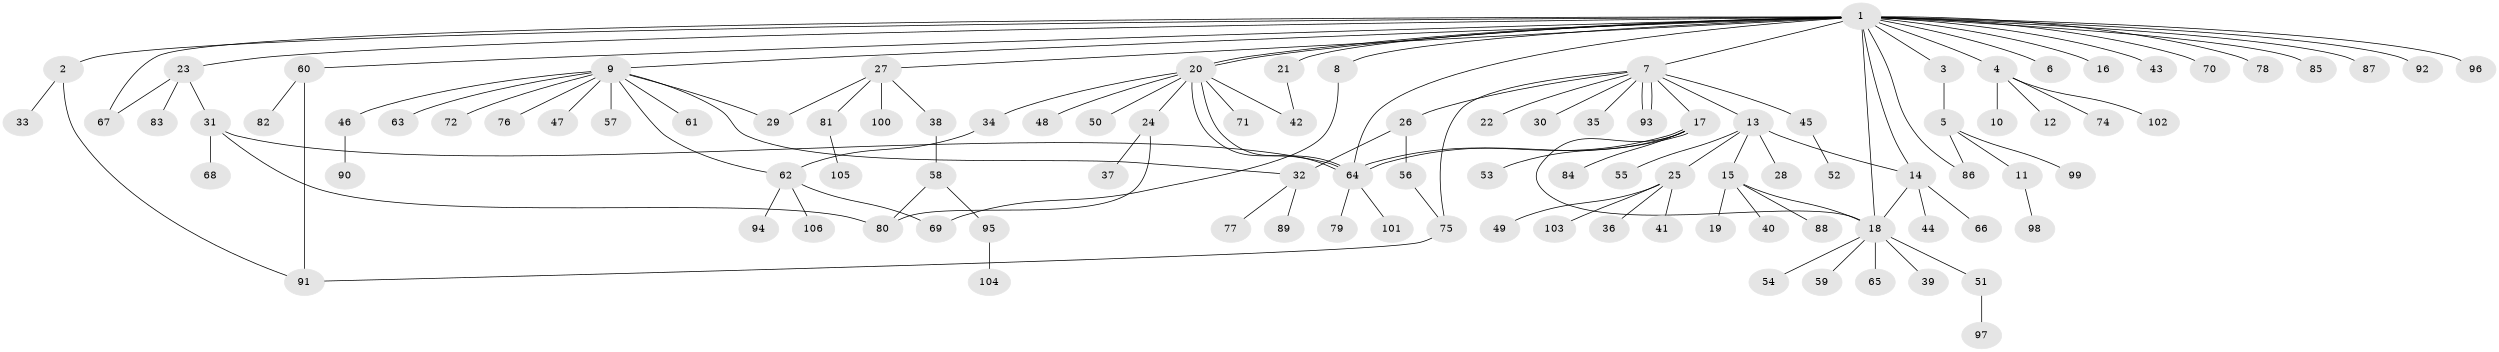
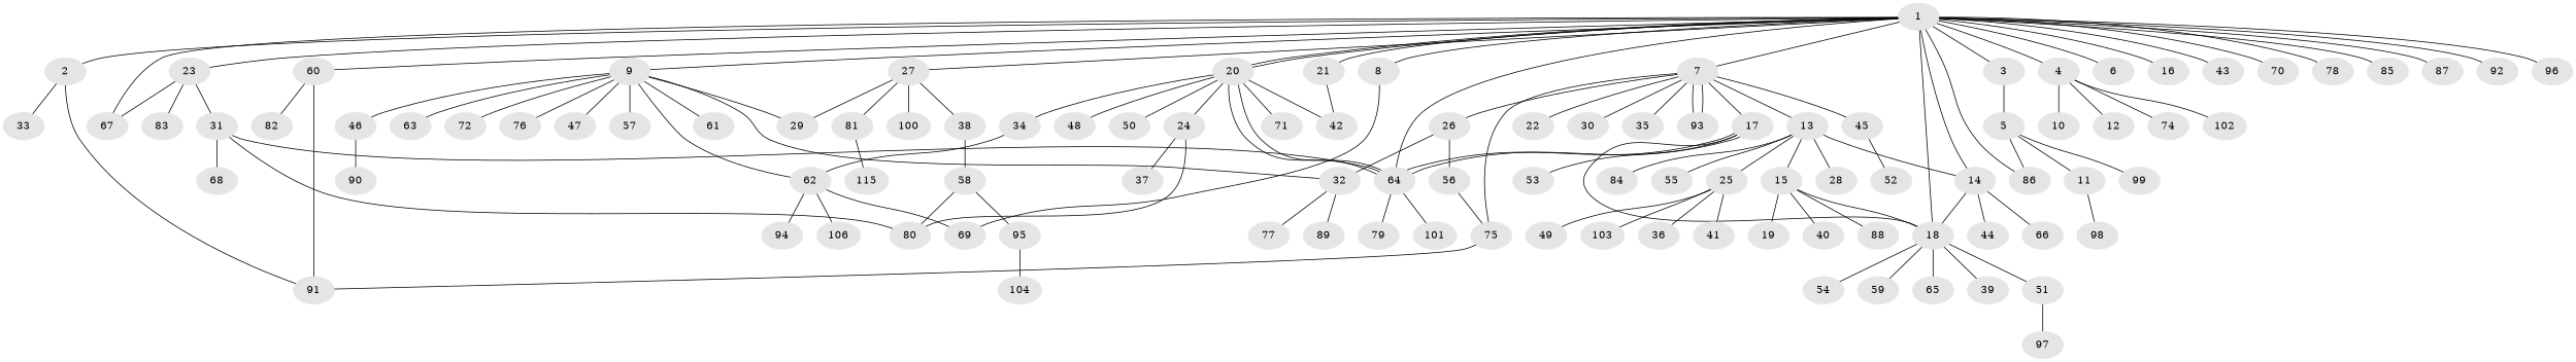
  graph {
    node [color=gray90 style=filled]
    1
    2
    3
    4
    6
    7
    8
    9
    14
    16
    18
    20
    21
    23
    27
    43
    60
    64
    67
    70
    78
    85
    86
    87
    92
    96
    33
    91
    5
    10
    12
    74
    102
    13
    17
    22
    26
    30
    35
    45
    75
    93
    69
    29
    32
    46
    47
    57
    61
    62
    63
    72
    76
    44
    66
    39
    51
    54
    59
    65
    24
    34
    42
    48
    50
    71
    31
    83
    38
    81
    100
    82
    79
    101
    11
    99
    98
    15
    25
    28
    55
    53
    84
    56
    52
    77
    89
    90
    94
    106
    19
    40
    88
    36
    41
    49
    103
    97
    37
    80
    68
    58
-   105
+   105 [label=115]
    95
    104
    1 -- 2
    1 -- 3
    1 -- 4
    1 -- 6
    1 -- 7
    1 -- 8
    1 -- 9
    1 -- 14
    1 -- 16
    1 -- 18
    1 -- 20
    1 -- 20
    1 -- 21
    1 -- 23
    1 -- 27
    1 -- 43
    1 -- 60
    1 -- 64
    1 -- 67
    1 -- 70
    1 -- 78
    1 -- 85
    1 -- 86
    1 -- 87
    1 -- 92
    1 -- 96
    2 -- 33
    2 -- 91
    3 -- 5
    4 -- 10
    4 -- 12
    4 -- 74
    4 -- 102
    7 -- 13
    7 -- 17
    7 -- 22
    7 -- 26
    7 -- 30
    7 -- 35
    7 -- 45
    7 -- 75
    7 -- 93
    7 -- 93
    8 -- 69
    9 -- 29
    9 -- 32
    9 -- 46
    9 -- 47
    9 -- 57
    9 -- 61
    9 -- 62
    9 -- 63
    9 -- 72
    9 -- 76
    14 -- 18
    14 -- 44
    14 -- 66
    18 -- 39
    18 -- 51
    18 -- 54
    18 -- 59
    18 -- 65
    20 -- 64
    20 -- 64
    20 -- 24
    20 -- 34
    20 -- 42
    20 -- 48
    20 -- 50
    20 -- 71
    21 -- 42
    23 -- 67
    23 -- 31
    23 -- 83
    27 -- 29
    27 -- 38
    27 -- 81
    27 -- 100
    60 -- 91
    60 -- 82
    64 -- 79
    64 -- 101
    5 -- 86
    5 -- 11
    5 -- 99
    13 -- 14
    13 -- 15
    13 -- 25
    13 -- 28
    13 -- 55
    17 -- 18
    17 -- 64
    17 -- 64
    17 -- 53
-   17 -- 84
+   13 -- 84
    26 -- 32
    26 -- 56
    45 -- 52
    75 -- 91
    32 -- 77
    32 -- 89
    46 -- 90
    62 -- 69
    62 -- 94
    62 -- 106
    51 -- 97
    24 -- 37
    24 -- 80
    34 -- 62
    31 -- 64
    31 -- 80
    31 -- 68
    38 -- 58
    81 -- 105
    11 -- 98
    15 -- 18
    15 -- 19
    15 -- 40
    15 -- 88
    25 -- 36
    25 -- 41
    25 -- 49
    25 -- 103
    56 -- 75
    58 -- 80
    58 -- 95
    95 -- 104
  }
